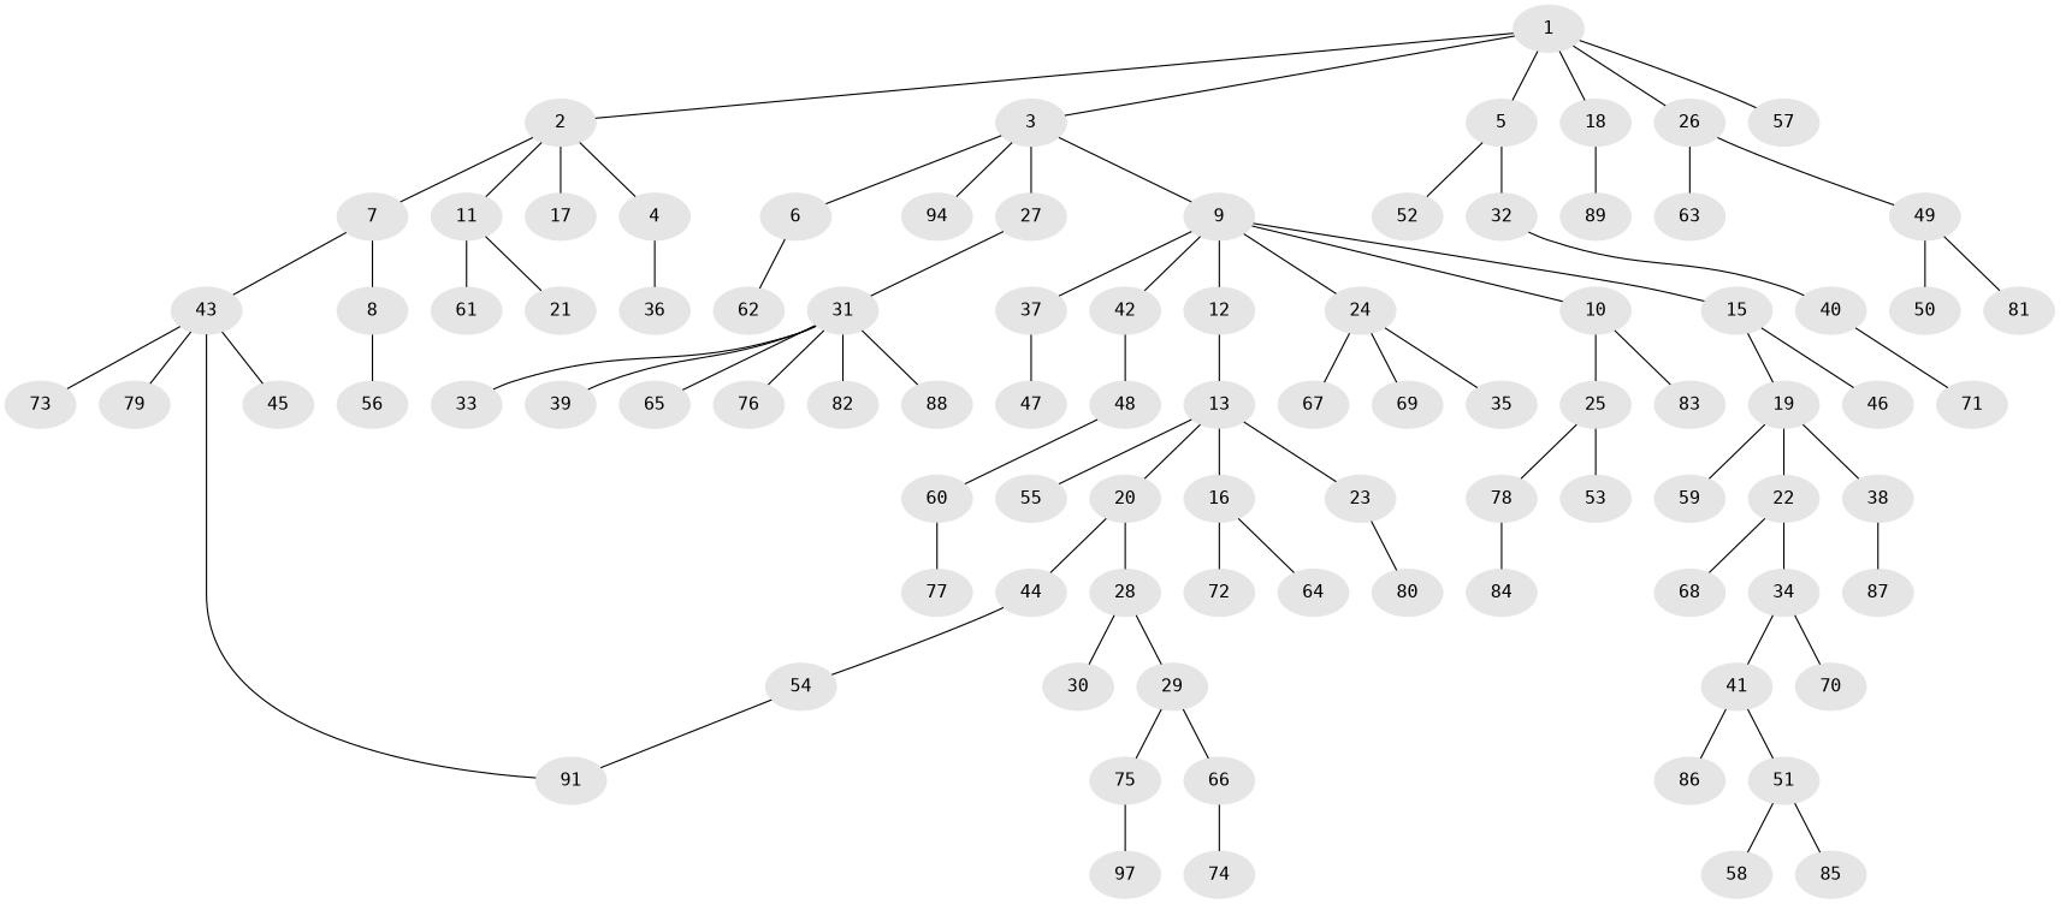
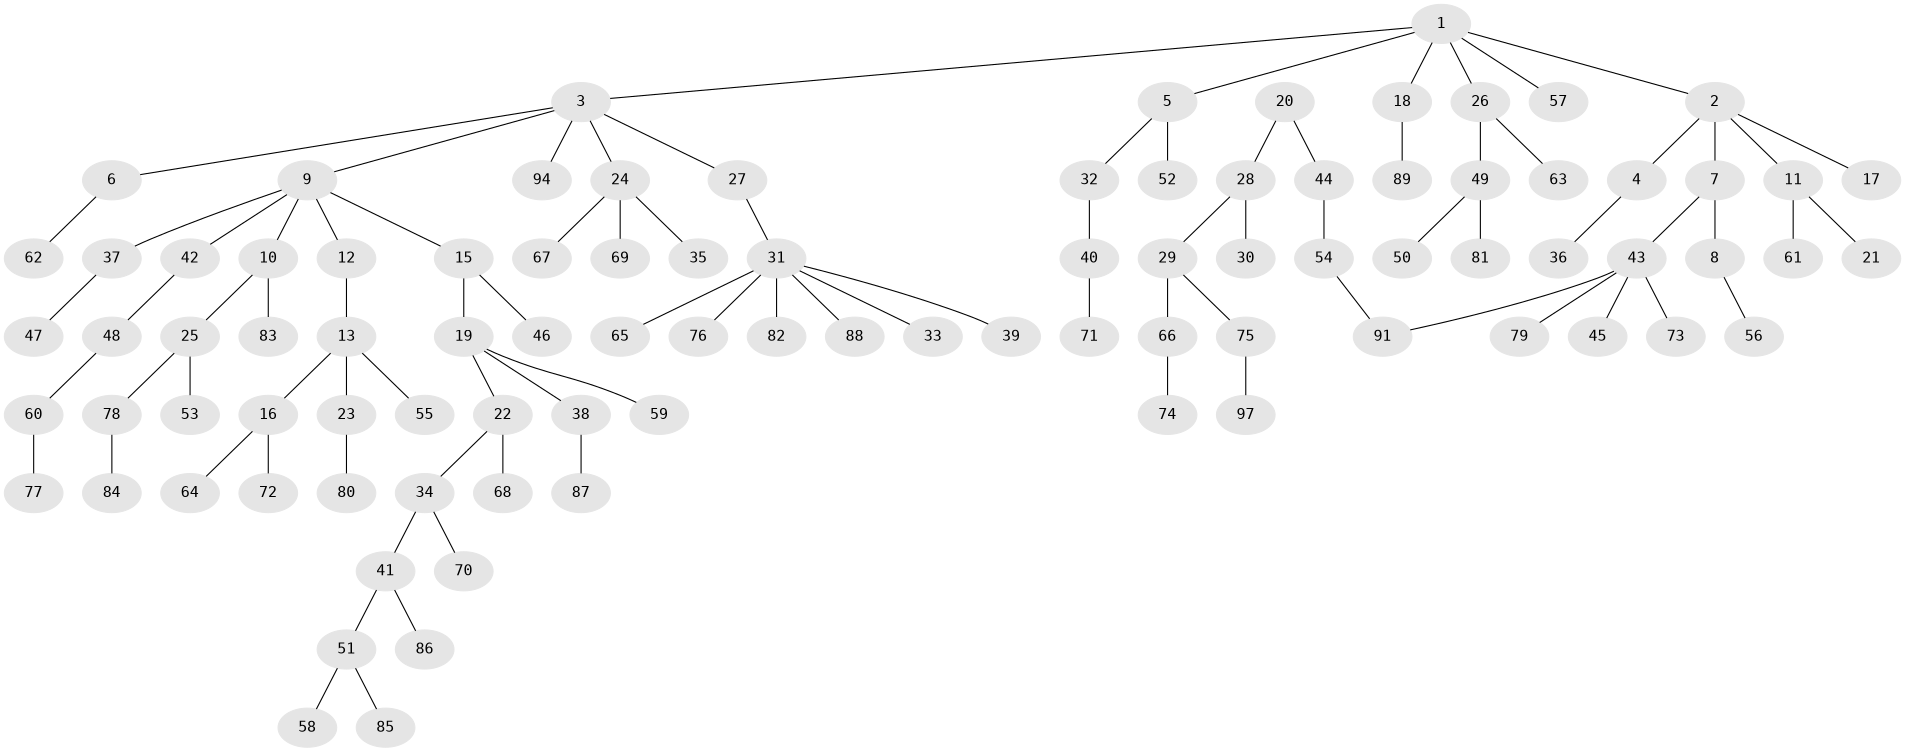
  graph {
    fontname="DejaVu Sans Mono"
    node [color=gray90 fontname="DejaVu Sans Mono" style=filled]
    edge [fontname="DejaVu Sans Mono"]
    1
    2
    3
    5
    18
    26
    57
    4
    7
    11
    17
    6
    9
    n14 [label=94]
    24
    27
    32
    52
    89
    49
    63
    36
    8
    43
    21
    61
    62
    10
    12
    15
    37
    42
    35
    67
    69
    31
    40
    56
    45
    73
    79
    91
    25
    83
    13
    19
    46
    47
    48
    53
    78
    16
    20
    23
    55
    64
    72
    28
    44
    80
    22
    38
    59
    34
    68
    87
    29
    30
    54
    41
    70
    84
    50
    81
    33
    39
    65
    76
    82
    88
    66
    75
    74
    n84 [label=97]
    71
    51
    86
    58
    85
    60
    77
    1 -- 2
    1 -- 3
    1 -- 5
    1 -- 18
    1 -- 26
    1 -- 57
    2 -- 4
    2 -- 7
    2 -- 11
    2 -- 17
    3 -- 6
    3 -- 9
    3 -- n14
-   9 -- 24
+   3 -- 24
    3 -- 27
    5 -- 32
    5 -- 52
    18 -- 89
    26 -- 49
    26 -- 63
    4 -- 36
    7 -- 8
    7 -- 43
    11 -- 21
    11 -- 61
    6 -- 62
    9 -- 10
    9 -- 12
    9 -- 15
    9 -- 37
    9 -- 42
    24 -- 35
    24 -- 67
    24 -- 69
    27 -- 31
    32 -- 40
    49 -- 50
    49 -- 81
    8 -- 56
    43 -- 45
    43 -- 73
    43 -- 79
    43 -- 91
    10 -- 25
    10 -- 83
    12 -- 13
    15 -- 19
    15 -- 46
    37 -- 47
    42 -- 48
    31 -- 33
    31 -- 39
    31 -- 65
    31 -- 76
    31 -- 82
    31 -- 88
    40 -- 71
    25 -- 53
    25 -- 78
    13 -- 16
-   13 -- 20
    13 -- 23
    13 -- 55
    19 -- 22
    19 -- 38
    19 -- 59
    48 -- 60
    78 -- 84
    16 -- 64
    16 -- 72
    20 -- 28
    20 -- 44
    23 -- 80
    28 -- 29
    28 -- 30
    44 -- 54
    22 -- 34
    22 -- 68
    38 -- 87
    34 -- 41
    34 -- 70
    29 -- 66
    29 -- 75
    54 -- 91
    41 -- 51
    41 -- 86
    66 -- 74
    75 -- n84
    51 -- 58
    51 -- 85
    60 -- 77
  }
